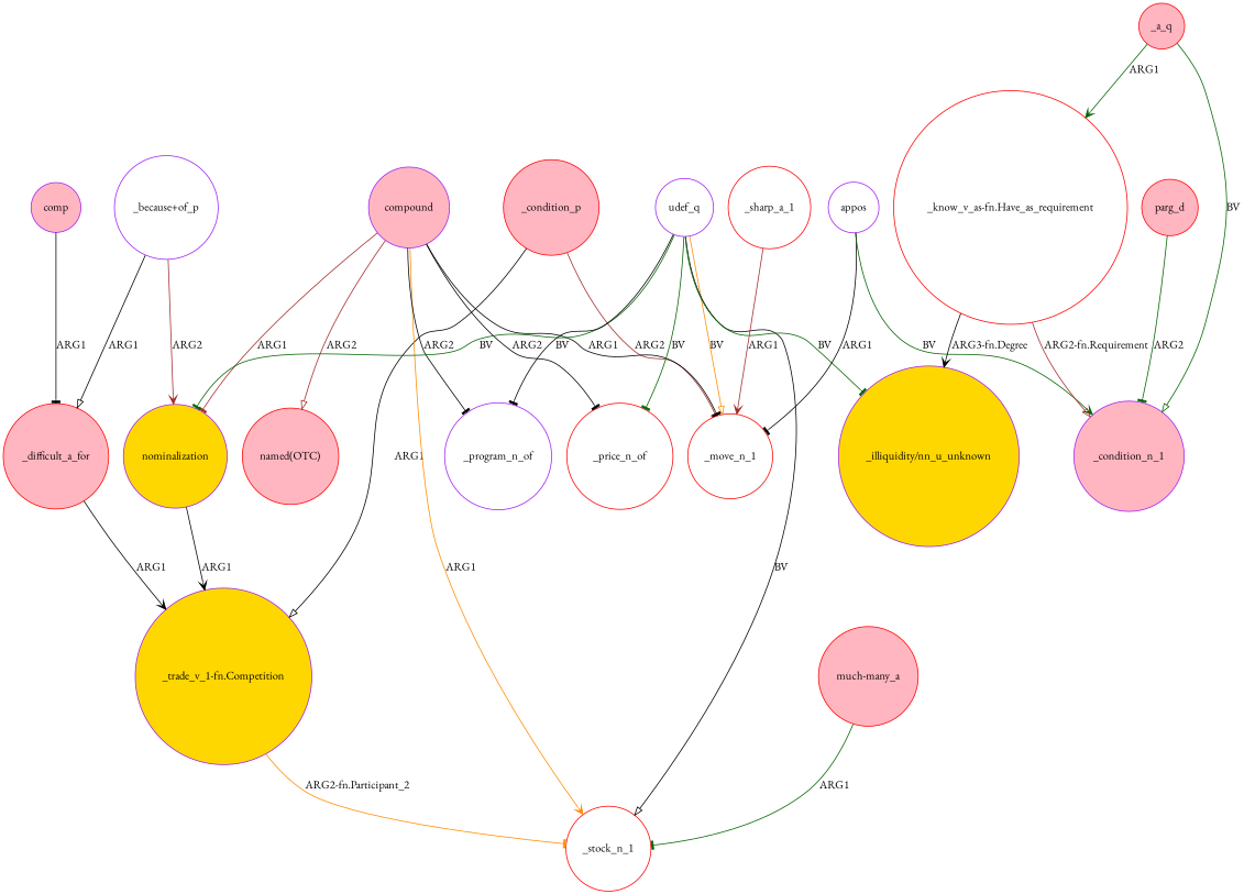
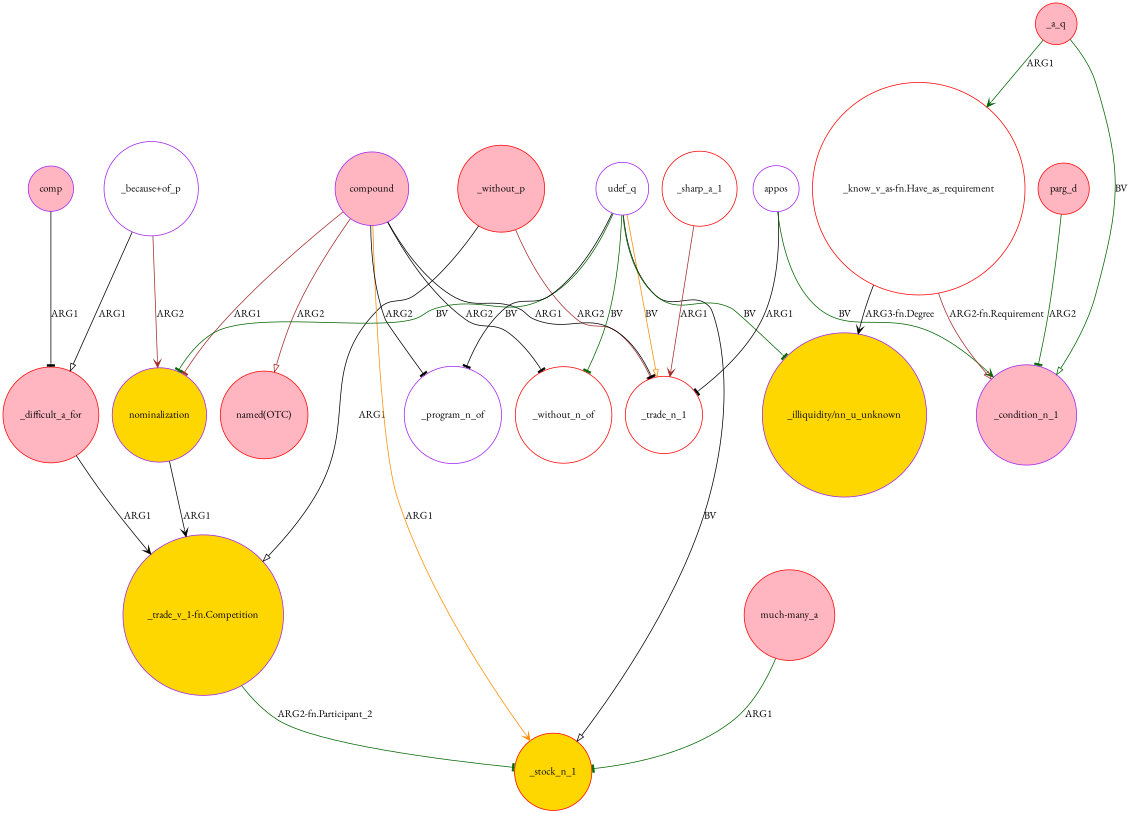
  digraph {
    fontname="EB Garamond"
    node [color=red fillcolor=lightpink fontname="EB Garamond" shape=circle style=filled]
    edge [arrowhead=tee color=black fontname="EB Garamond"]
    "_trade_v_1-fn.Competition" [color=purple fillcolor=gold]
-   _without_p [label=_condition_p]
-   _move_n_1 [fillcolor=white]
-   _stock_n_1 [fillcolor=white]
+   _without_p
+   _move_n_1 [fillcolor=white label=_trade_n_1]
+   _stock_n_1 [fillcolor=gold]
    compound [color=purple]
-   _price_n_of [fillcolor=white]
+   _price_n_of [fillcolor=white label=_without_n_of]
    nominalization [color=purple fillcolor=gold]
    _program_n_of [color=purple fillcolor=white]
    "named(OTC)"
    udef_q [color=purple fillcolor=white]
    "_illiquidity/nn_u_unknown" [color=purple fillcolor=gold]
    appos [color=purple fillcolor=white]
    _condition_n_1 [color=purple]
    "_because+of_p" [color=purple fillcolor=white]
    _difficult_a_for
    parg_d
    "_know_v_as-fn.Have_as_requirement" [fillcolor=white]
    comp [color=purple]
    "much-many_a"
    _sharp_a_1 [fillcolor=white]
    _a_q
-   "_trade_v_1-fn.Competition" -> _stock_n_1 [color=darkorange label="ARG2-fn.Participant_2"]
+   "_trade_v_1-fn.Competition" -> _stock_n_1 [color=darkgreen label="ARG2-fn.Participant_2"]
    _without_p -> "_trade_v_1-fn.Competition" [arrowhead=onormal label=ARG1]
    _without_p -> _move_n_1 [color=brown label=ARG2]
    compound -> _move_n_1 [label=ARG1]
    compound -> _stock_n_1 [arrowhead=vee color=darkorange label=ARG1]
    compound -> _price_n_of [label=ARG2]
    compound -> nominalization [color=brown label=ARG1]
    compound -> _program_n_of [label=ARG2]
    compound -> "named(OTC)" [arrowhead=onormal color=brown label=ARG2]
    nominalization -> "_trade_v_1-fn.Competition" [arrowhead=vee label=ARG1]
    udef_q -> _move_n_1 [arrowhead=onormal color=darkorange label=BV]
    udef_q -> _stock_n_1 [arrowhead=onormal label=BV]
    udef_q -> _price_n_of [color=darkgreen label=BV]
    udef_q -> nominalization [color=darkgreen label=BV]
    udef_q -> _program_n_of [label=BV]
    udef_q -> "_illiquidity/nn_u_unknown" [color=darkgreen label=BV]
    appos -> _move_n_1 [label=ARG1]
    appos -> _condition_n_1 [arrowhead=vee color=darkgreen label=BV]
    "_because+of_p" -> nominalization [arrowhead=vee color=brown label=ARG2]
    "_because+of_p" -> _difficult_a_for [arrowhead=onormal label=ARG1]
    _difficult_a_for -> "_trade_v_1-fn.Competition" [arrowhead=vee label=ARG1]
    parg_d -> _condition_n_1 [color=darkgreen label=ARG2]
    "_know_v_as-fn.Have_as_requirement" -> "_illiquidity/nn_u_unknown" [arrowhead=vee label="ARG3-fn.Degree"]
    "_know_v_as-fn.Have_as_requirement" -> _condition_n_1 [arrowhead=onormal color=brown label="ARG2-fn.Requirement"]
    comp -> _difficult_a_for [label=ARG1]
    "much-many_a" -> _stock_n_1 [color=darkgreen label=ARG1]
    _sharp_a_1 -> _move_n_1 [arrowhead=vee color=brown label=ARG1]
    _a_q -> _condition_n_1 [arrowhead=onormal color=darkgreen label=BV]
    _a_q -> "_know_v_as-fn.Have_as_requirement" [arrowhead=vee color=darkgreen label=ARG1]
  }
